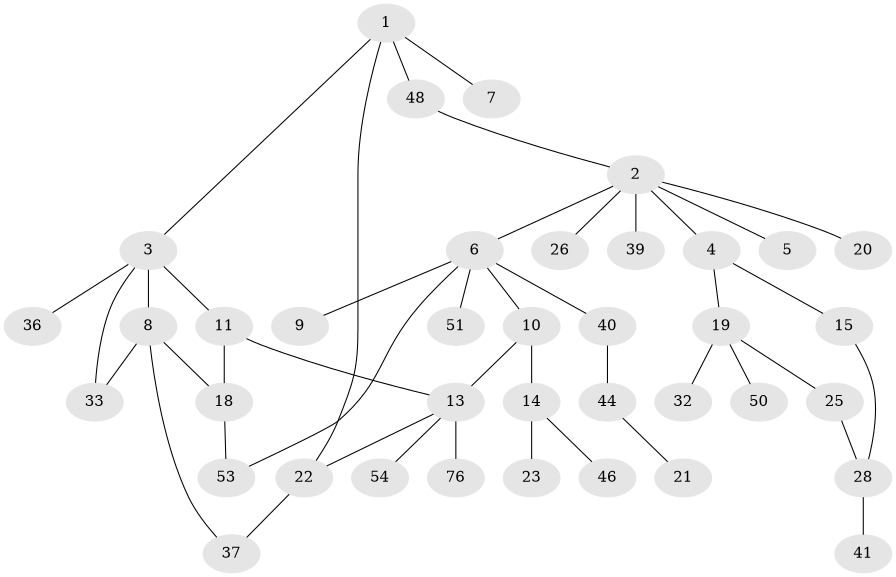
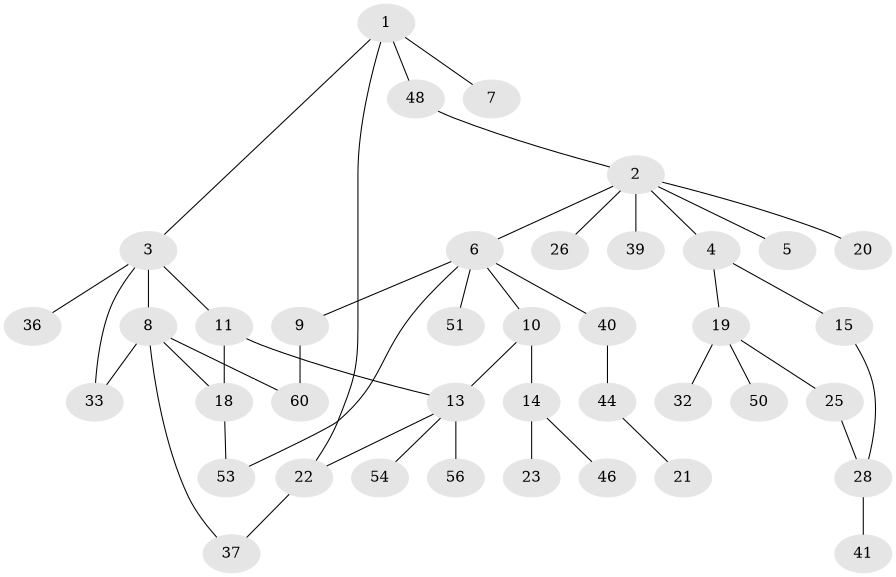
  graph {
    node [color=gray90 style=filled]
    1 [super="+17"]
    3 [super="+16"]
    7
    22 [super="+54"]
    48
    2 [super="+59"]
    4 [super="+12"]
    5
    6 [super="+38"]
    20
    26
    39
    8 [super="+29"]
    11
    33 [super="+47"]
    36
    37 [super="+49"]
    15 [super="+27"]
    19
    9
    10 [super="+31"]
    40 [super="+42"]
    51
    53 [super="+55"]
    18 [super="+58"]
+   60 [super="+62"]
    13 [super="+30"]
    28 [super="+52"]
    25 [super="+45"]
    32 [super="+43"]
    50
    14 [super="+35"]
    44
    n34 [label=54 super="+34"]
-   56 [super="+61" label=76]
+   56 [super="+61"]
    23
    46
    41
    21
    1 -- 3
    1 -- 7
    1 -- 22
    1 -- 48
    3 -- 8
    3 -- 11
    3 -- 33
    3 -- 36
    22 -- 37
    48 -- 2
    2 -- 4
    2 -- 5
    2 -- 6
    2 -- 20
    2 -- 26
    2 -- 39
    4 -- 15
    4 -- 19
    6 -- 9
    6 -- 10
    6 -- 40
    6 -- 51
    6 -- 53
    8 -- 33
    8 -- 37
    8 -- 18
+   8 -- 60
    11 -- 18
    11 -- 13
    15 -- 28
    19 -- 25
    19 -- 32
    19 -- 50
+   9 -- 60
    10 -- 13
    10 -- 14
    40 -- 44
    18 -- 53
    13 -- 22
    13 -- n34
    13 -- 56
    28 -- 41
    25 -- 28
    14 -- 23
    14 -- 46
    44 -- 21
  }
